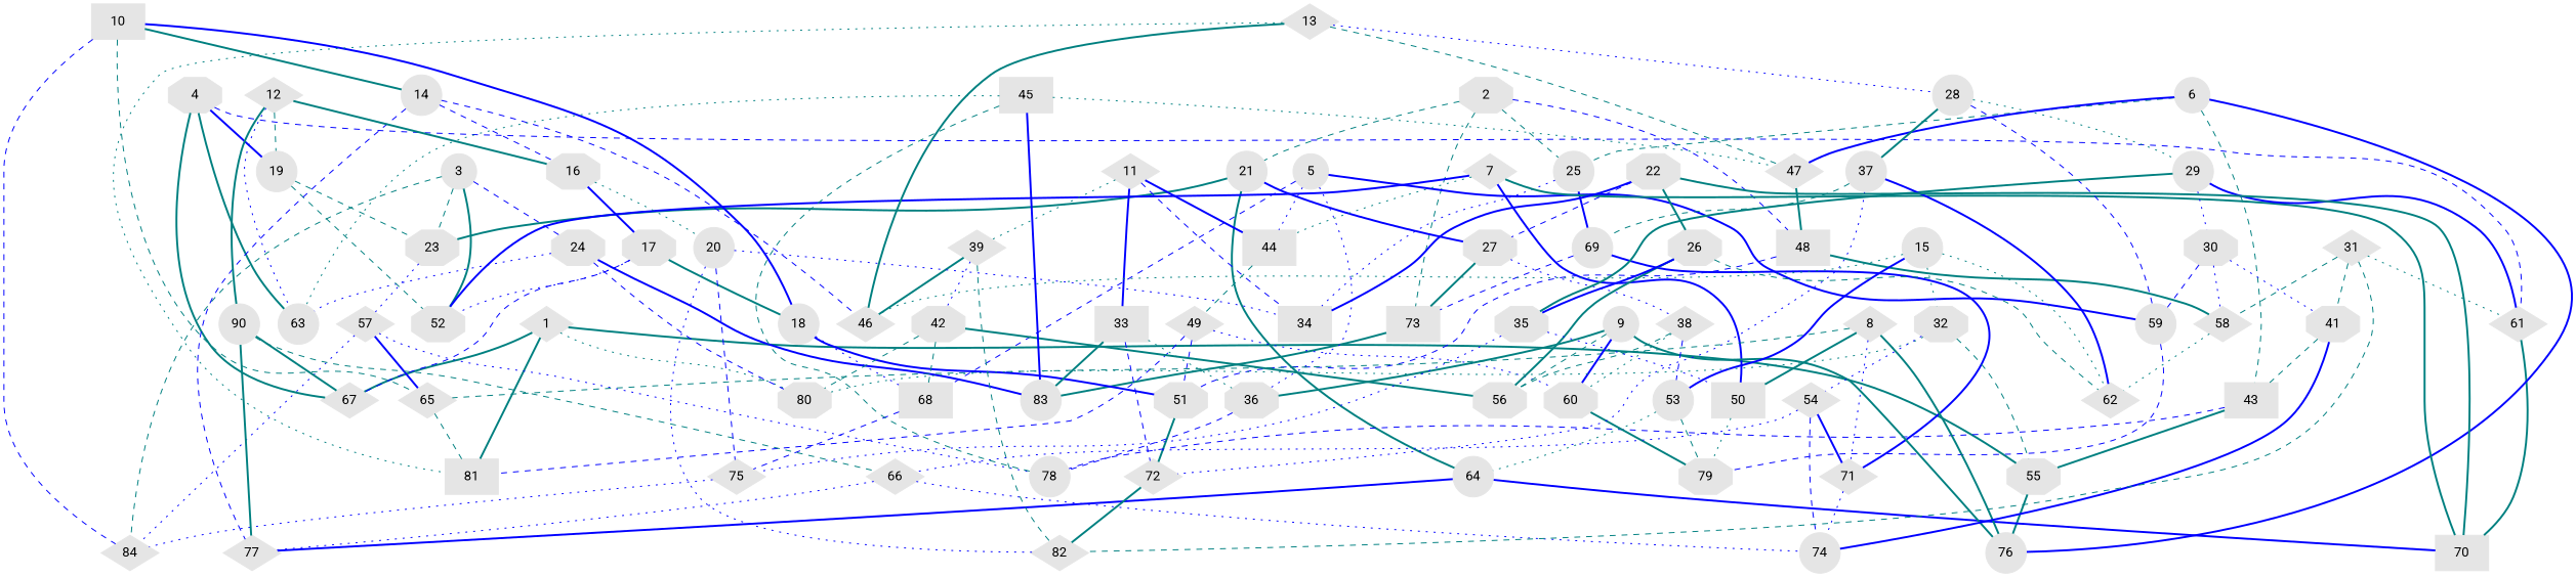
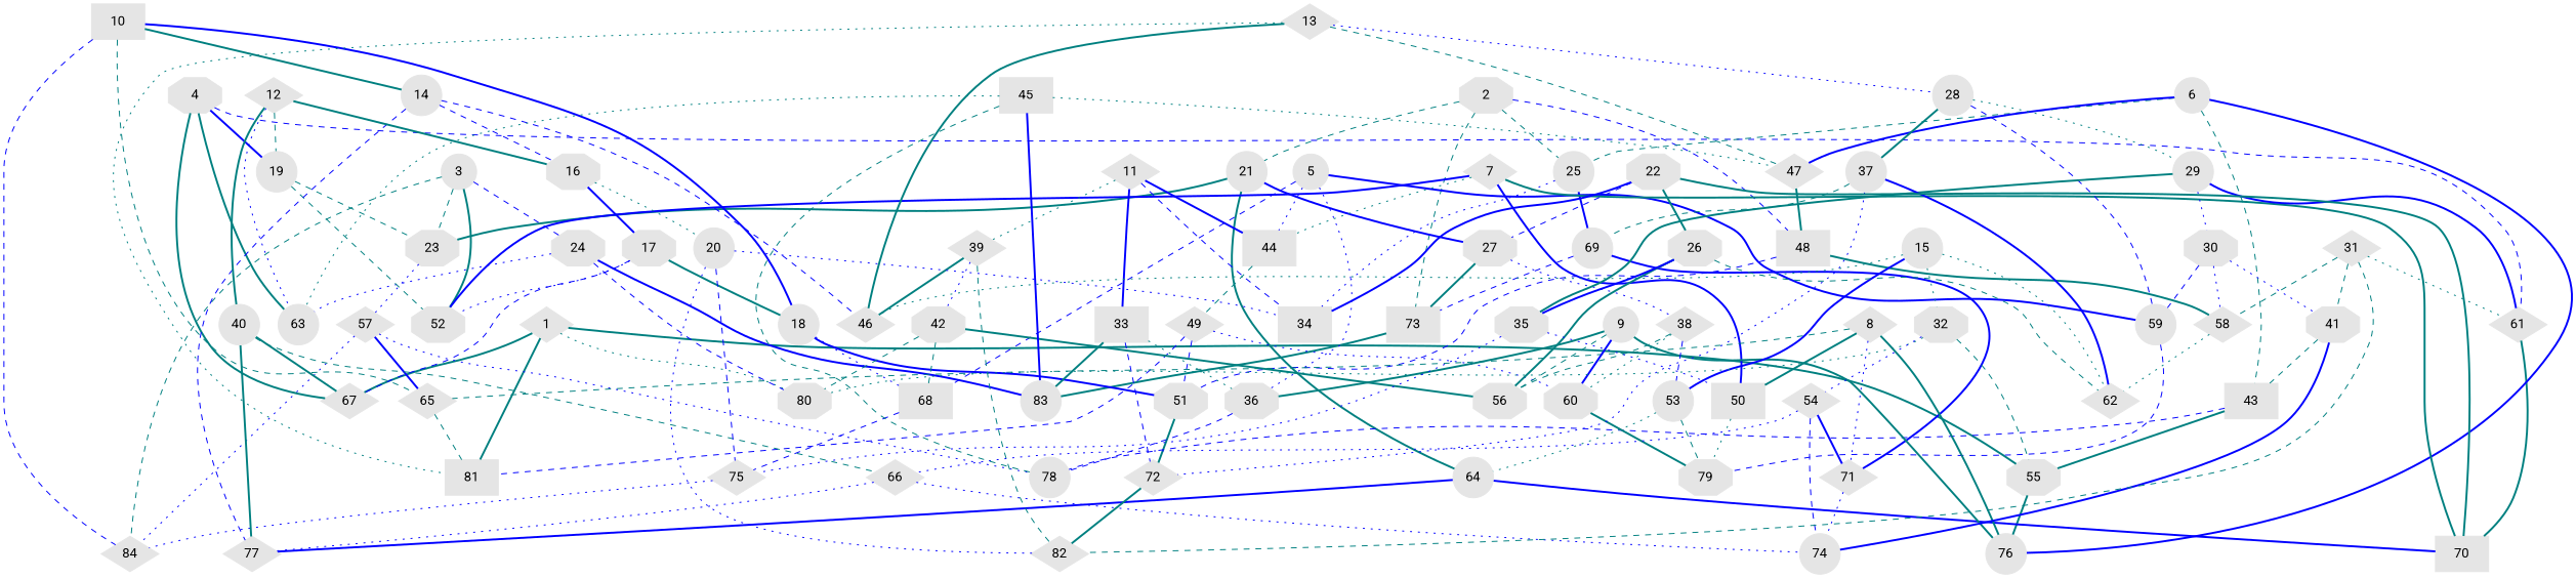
  graph {
    fontname=Roboto
    node [color=gray90 fontname=Roboto shape=diamond style=filled]
    edge [color=teal fontname=Roboto style=bold]
    55 [shape=octagon]
    1
    67
    80 [shape=octagon]
    81 [shape=box]
    76 [shape=circle]
    2 [shape=octagon]
    21 [shape=circle]
    25 [shape=circle]
    48 [shape=box]
    73 [shape=box]
    23 [shape=octagon]
    27 [shape=octagon]
    64 [shape=circle]
    34 [shape=box]
    69 [shape=circle]
    51 [shape=octagon]
    58
    83 [shape=circle]
    3 [shape=circle]
    24 [shape=octagon]
    52 [shape=octagon]
    84
    57
    63 [shape=circle]
    4 [shape=octagon]
    19 [shape=circle]
    61
    70 [shape=box]
    5 [shape=circle]
    36 [shape=octagon]
    44 [shape=box]
    59 [shape=circle]
    68 [shape=box]
    78 [shape=circle]
    49
    79 [shape=octagon]
    75
    6 [shape=circle]
    43 [shape=box]
    47
    7
    50 [shape=box]
    8
    65
    71
    74 [shape=circle]
    9 [shape=circle]
    56 [shape=octagon]
    60 [shape=octagon]
    10 [shape=box]
    14 [shape=circle]
    18 [shape=circle]
    16 [shape=octagon]
    46
    77
    11
    33 [shape=box]
    39
    72
    82
    42 [shape=octagon]
    12
-   40 [shape=circle label=90]
+   40 [shape=circle]
    17 [shape=octagon]
    20 [shape=circle]
    66
    13
    28 [shape=circle]
    29 [shape=circle]
    37 [shape=circle]
    15 [shape=circle]
    32 [shape=octagon]
    53 [shape=circle]
    62
    54
    38
    22 [shape=octagon]
    26 [shape=octagon]
    35 [shape=octagon]
    30 [shape=octagon]
    41 [shape=octagon]
    31
    45 [shape=box]
    55 -- 76
    1 -- 55
    1 -- 67
    1 -- 80 [style=dotted]
    1 -- 81
    2 -- 21 [style=dashed]
    2 -- 25 [style=dashed]
    2 -- 48 [color=blue style=dashed]
    2 -- 73 [style=dashed]
    21 -- 23
    21 -- 27 [color=blue]
    21 -- 64
    25 -- 34 [color=blue style=dotted]
    25 -- 69 [color=blue]
    48 -- 51 [color=blue style=dashed]
    48 -- 58
    73 -- 83
    23 -- 57 [color=blue style=dotted]
    27 -- 73
    27 -- 38 [color=blue style=dotted]
    64 -- 70 [color=blue]
    64 -- 77 [color=blue]
    69 -- 73 [color=blue style=dashed]
    69 -- 71 [color=blue]
    51 -- 72
    58 -- 62 [style=dotted]
    3 -- 23 [style=dashed]
    3 -- 24 [color=blue style=dashed]
    3 -- 52
    3 -- 84 [style=dashed]
    24 -- 80 [color=blue style=dashed]
    24 -- 83 [color=blue]
    24 -- 63 [color=blue style=dotted]
    57 -- 84 [color=blue style=dotted]
    57 -- 78 [color=blue style=dotted]
    57 -- 65 [color=blue]
    4 -- 67
    4 -- 63
    4 -- 19 [color=blue]
    4 -- 61 [color=blue style=dashed]
    19 -- 23 [style=dashed]
    19 -- 52 [style=dashed]
    61 -- 70
    5 -- 36 [color=blue style=dotted]
    5 -- 44 [color=blue style=dotted]
    5 -- 59 [color=blue]
    5 -- 68 [color=blue style=dashed]
    36 -- 78 [color=blue style=dashed]
    44 -- 49 [style=dashed]
    59 -- 79 [color=blue style=dashed]
    68 -- 75 [color=blue style=dashed]
    49 -- 81 [color=blue style=dashed]
    49 -- 51 [color=blue style=dashed]
    49 -- 60 [color=blue style=dotted]
    75 -- 84 [color=blue style=dotted]
    6 -- 76 [color=blue]
    6 -- 25 [style=dashed]
    6 -- 43 [style=dashed]
    6 -- 47 [color=blue]
    43 -- 55
    43 -- 78 [color=blue style=dashed]
    47 -- 48
    7 -- 52 [color=blue]
    7 -- 70
    7 -- 44 [style=dotted]
    7 -- 50 [color=blue]
    50 -- 79 [style=dotted]
    8 -- 76
    8 -- 50
    8 -- 65 [style=dashed]
    8 -- 71 [color=blue style=dotted]
    65 -- 81 [style=dashed]
    71 -- 74 [color=blue style=dotted]
    9 -- 76
    9 -- 36
    9 -- 56 [style=dashed]
    9 -- 60 [color=blue]
    60 -- 79
    10 -- 84 [color=blue style=dashed]
    10 -- 65 [style=dashed]
    10 -- 14
    10 -- 18 [color=blue]
    14 -- 16 [color=blue style=dashed]
    14 -- 46 [color=blue style=dashed]
    14 -- 77 [color=blue style=dashed]
    18 -- 51 [color=blue]
    18 -- 68 [color=blue style=dotted]
    16 -- 17 [color=blue]
    16 -- 20 [style=dotted]
    11 -- 34 [color=blue style=dashed]
    11 -- 44 [color=blue]
    11 -- 33 [color=blue]
    11 -- 39 [style=dotted]
    33 -- 83
    33 -- 36 [style=dotted]
    33 -- 72 [color=blue style=dashed]
    39 -- 46
    39 -- 82 [style=dashed]
    39 -- 42 [color=blue style=dotted]
    72 -- 82
    42 -- 80 [style=dashed]
    42 -- 68 [style=dashed]
    42 -- 56
    12 -- 63 [color=blue style=dotted]
    12 -- 19 [style=dashed]
    12 -- 16
    12 -- 40
    40 -- 67
    40 -- 77
    40 -- 66 [style=dashed]
    17 -- 67 [color=blue style=dashed]
    17 -- 52 [color=blue style=dotted]
    17 -- 18
    20 -- 34 [color=blue style=dotted]
    20 -- 75 [color=blue style=dashed]
    20 -- 82 [color=blue style=dotted]
    66 -- 74 [color=blue style=dotted]
    66 -- 77 [color=blue style=dotted]
    13 -- 81 [style=dotted]
    13 -- 47 [style=dashed]
    13 -- 46
    13 -- 28 [color=blue style=dotted]
    28 -- 59 [color=blue style=dashed]
    28 -- 29 [style=dotted]
    28 -- 37
    29 -- 61 [color=blue]
    29 -- 35
    29 -- 30 [color=blue style=dotted]
    37 -- 69 [style=dashed]
    37 -- 72 [color=blue style=dotted]
    37 -- 62 [color=blue]
    15 -- 46 [style=dotted]
    15 -- 32 [style=dotted]
    15 -- 53 [color=blue]
    15 -- 62 [style=dotted]
    32 -- 55 [style=dashed]
    32 -- 80 [style=dotted]
    32 -- 54 [color=blue style=dotted]
    53 -- 64 [style=dotted]
    53 -- 79 [style=dashed]
    54 -- 71 [color=blue]
    54 -- 74 [color=blue style=dashed]
    54 -- 66 [color=blue style=dotted]
    38 -- 56 [style=dashed]
    38 -- 60 [style=dotted]
    38 -- 53 [color=blue style=dashed]
    22 -- 27 [color=blue style=dashed]
    22 -- 34 [color=blue]
    22 -- 70
    22 -- 26
    26 -- 56
    26 -- 62 [style=dashed]
    26 -- 35 [color=blue]
    35 -- 75 [color=blue style=dotted]
    35 -- 50 [color=blue style=dotted]
    30 -- 58 [color=blue style=dotted]
    30 -- 59 [color=blue style=dashed]
    30 -- 41 [color=blue style=dotted]
    41 -- 43 [style=dashed]
    41 -- 74 [color=blue]
    31 -- 58 [style=dashed]
    31 -- 61 [style=dotted]
    31 -- 82 [style=dashed]
    31 -- 41 [style=dashed]
    45 -- 83 [color=blue]
    45 -- 63 [style=dotted]
    45 -- 78 [style=dashed]
    45 -- 47 [style=dotted]
  }
